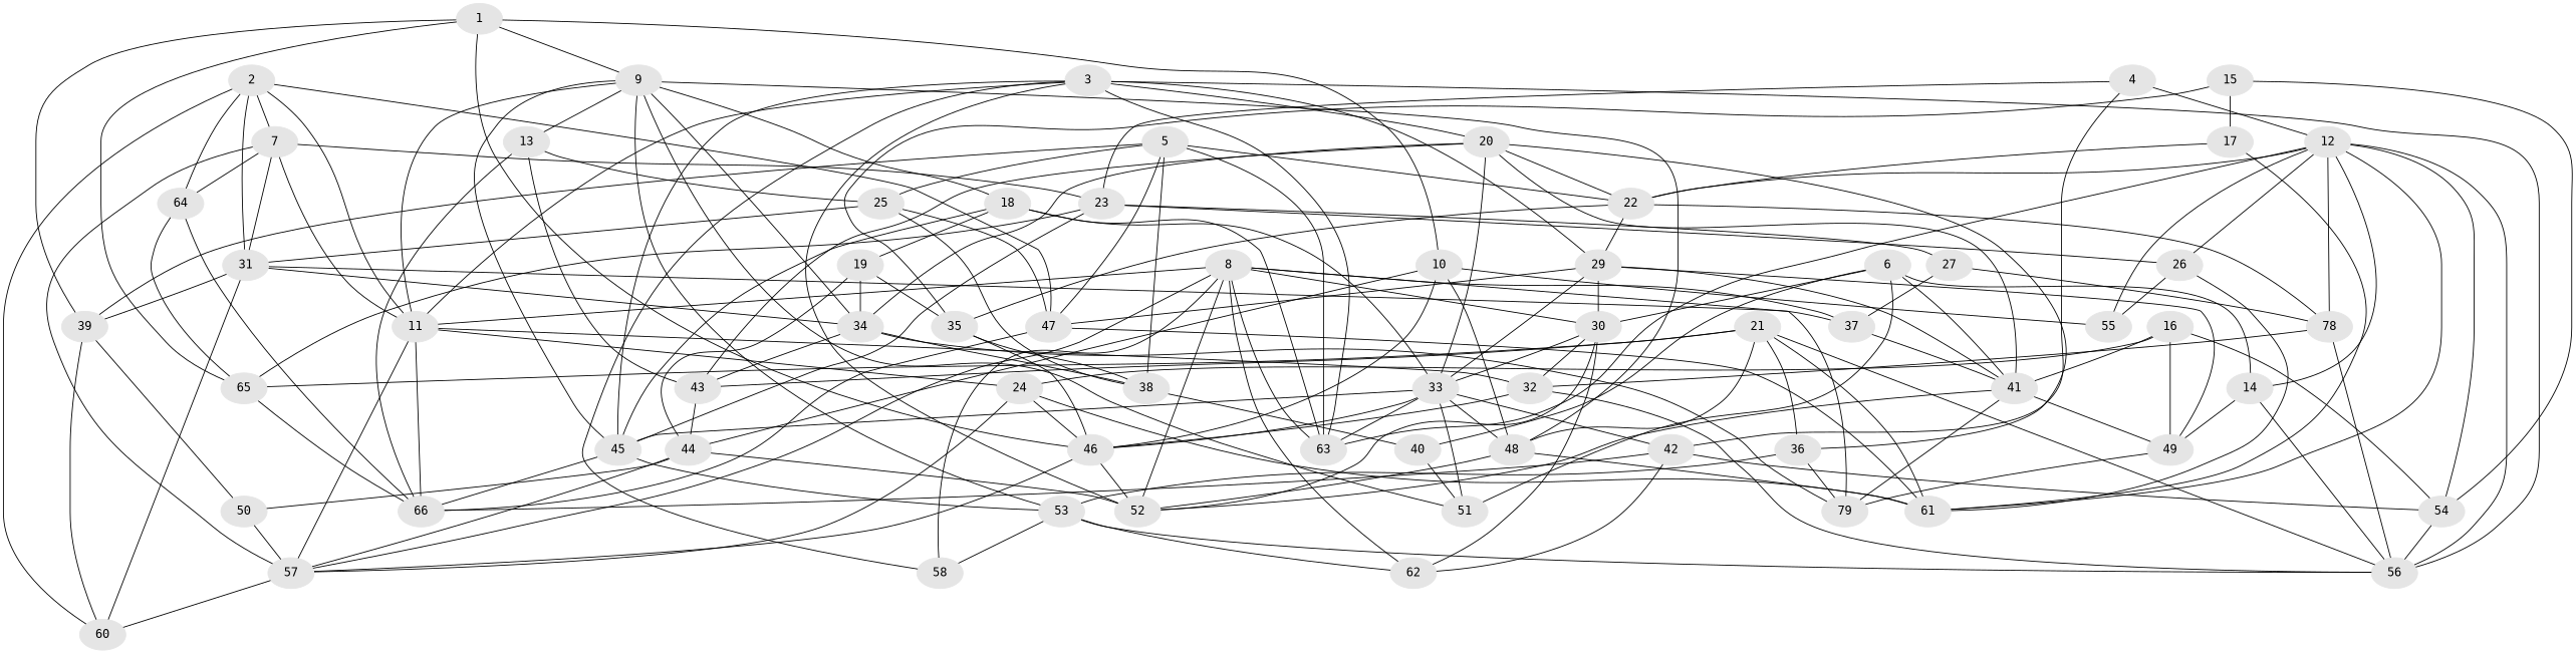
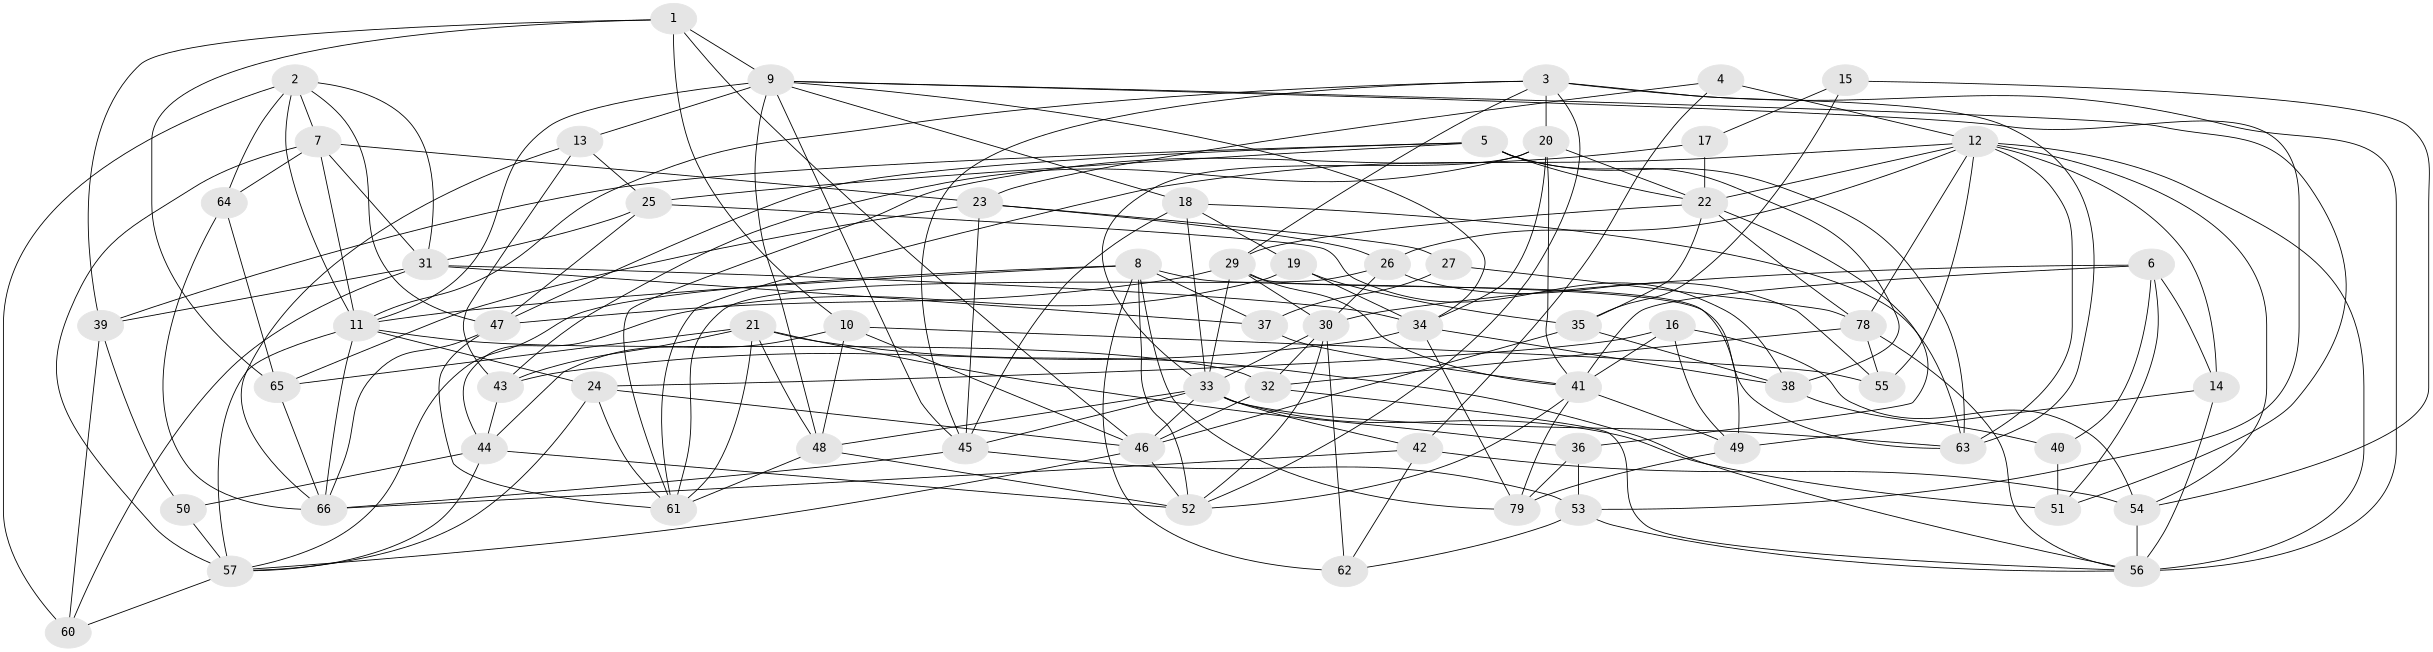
  graph {
    fontname="DejaVu Sans Mono"
    node [color=gray90 fontname="DejaVu Sans Mono" style=filled]
    edge [fontname="DejaVu Sans Mono" weight=1.0]
    1
    9
    10
    39
    46
    65
    11
    45
    51
    13
    18
    34
    48
    53
    44
    55
    60
    50
    52
    57
    66
    2
    7
    31
    47
    64
    23
    24
    32
    37
    61
    3
    20
    29
    56
-   58
    63
    22
    41
    43
    33
    36
    30
    49
    4
    12
    42
    14
    26
    n50 [label=78]
    54
    27
    62
    5
    25
    38
    35
    40
    6
    n60 [label=79]
    8
    19
    15
    17
    16
    21
    1 -- 9
    1 -- 10
    1 -- 39
    1 -- 46
    1 -- 65
    9 -- 11
    9 -- 45
    9 -- 51
    9 -- 13
    9 -- 18
    9 -- 34
    9 -- 48
    9 -- 53
    10 -- 46
    10 -- 48
    10 -- 44
    10 -- 55
    39 -- 60
    39 -- 50
    46 -- 52
    46 -- 57
    65 -- 66
    11 -- 57 [weight=2.0]
    11 -- 66
    11 -- 24
    11 -- 32
    45 -- 53
    45 -- 66
    13 -- 66
    13 -- 43
    13 -- 25
    18 -- 45
    18 -- 63
    18 -- 33
    18 -- 19
    34 -- 43
    34 -- 38
    34 -- n60
    48 -- 52
    48 -- 61
    53 -- 56
-   53 -- 58
    53 -- 62
    44 -- 50
    44 -- 52
    44 -- 57
    50 -- 57
    57 -- 60
    2 -- 11
    2 -- 60
    2 -- 7
    2 -- 31
    2 -- 47
    2 -- 64
    7 -- 11
    7 -- 57
    7 -- 31
    7 -- 64
    7 -- 23
    31 -- 39
    31 -- 34
    31 -- 60
    31 -- 37
    47 -- 66
    47 -- 61
    64 -- 65
    64 -- 66
    23 -- 65
    23 -- 45
    23 -- 26
    23 -- 27
    24 -- 46
    24 -- 57
    24 -- 61
    32 -- 46
    32 -- 56
    37 -- 41
    3 -- 11
    3 -- 45
    3 -- 52
    3 -- 20
    3 -- 29
    3 -- 56
-   3 -- 58
    3 -- 63
    20 -- 34
    20 -- 22
    20 -- 41
    20 -- 43
    20 -- 33 [weight=2.0]
-   20 -- 36
+   22 -- 36
    29 -- 47
    29 -- 41
    29 -- 33
    29 -- 30 [weight=2.0]
    29 -- 49
    22 -- 29
    22 -- n50
    22 -- 35
    41 -- 52
    41 -- 49
    41 -- n60
    43 -- 44
    33 -- 46
    33 -- 45
    33 -- 51 [weight=2.0]
    33 -- 48
    33 -- 63
    33 -- 42
    36 -- 53
    36 -- n60
    30 -- 52
    30 -- 32
    30 -- 33
    30 -- 62
    49 -- n60
    4 -- 23
    4 -- 12 [weight=2.0]
    4 -- 42
    12 -- 55
    12 -- 61
    12 -- 56 [weight=2.0]
    12 -- 63
    12 -- 22
    12 -- 14
    12 -- 26
    12 -- n50
    12 -- 54
    42 -- 66
    42 -- 54
    42 -- 62
    14 -- 56
    14 -- 49
    26 -- 55
    26 -- 61
-   8 -- 30
+   26 -- 30
+   n50 -- 55
    n50 -- 32
    n50 -- 56
    54 -- 56
    27 -- 37
    27 -- n50 [weight=2.0]
    5 -- 39
    5 -- 47
    5 -- 63
    5 -- 22
    5 -- 25
    5 -- 38
    25 -- 31
    25 -- 47
    25 -- 38
    38 -- 40
    35 -- 46
    35 -- 38
    40 -- 51
    6 -- 51
    6 -- 41
    6 -- 30
    6 -- 14
    6 -- 40
    8 -- 11
    8 -- 52
    8 -- 57
    8 -- 37
-   8 -- 58
    8 -- 63
    8 -- 62
    8 -- n60
    19 -- 34
    19 -- 44
    19 -- 35
    15 -- 54
    15 -- 35
    15 -- 17
    17 -- 61
    17 -- 22
    16 -- 24
    16 -- 41
    16 -- 49
    16 -- 54
    21 -- 65
    21 -- 48
    21 -- 61
    21 -- 56
    21 -- 43
    21 -- 36
  }
